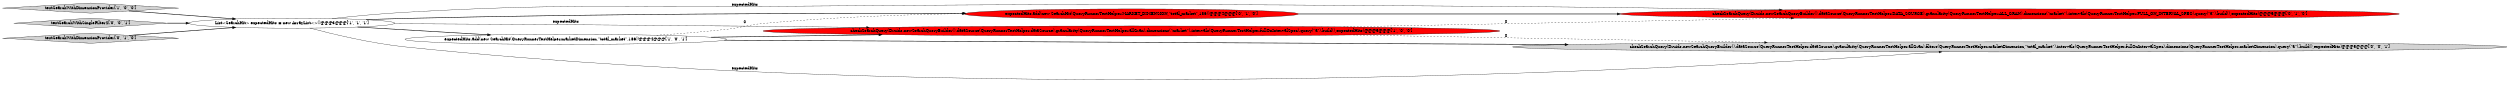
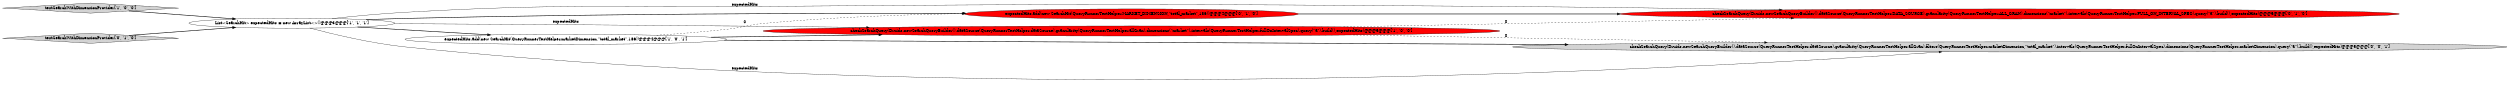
  digraph {
    rankdir=LR
    node [fillcolor=lightgray shape=ellipse style=filled]
    edge [style=bold]
    n1 [label="testSearchWithDimensionProvider['1', '0', '0']" shape=diamond]
    n2 [fillcolor=white label="List<SearchHit> expectedHits = new ArrayList<>()@@@3@@@['1', '1', '1']"]
-   n3 [label="testSearchWithSingleFilter2['0', '0', '1']" shape=diamond]
    n4 [label="testSearchWithDimensionProvider['0', '1', '0']" shape=diamond]
    n5 [fillcolor=red label="checkSearchQuery(Druids.newSearchQueryBuilder().dataSource(QueryRunnerTestHelper.DATA_SOURCE).granularity(QueryRunnerTestHelper.ALL_GRAN).dimensions(\"market\").intervals(QueryRunnerTestHelper.FULL_ON_INTERVAL_SPEC).query(\"a\").build(),expectedHits)@@@5@@@['0', '1', '0']"]
    n6 [fillcolor=red label="expectedHits.add(new SearchHit(QueryRunnerTestHelper.MARKET_DIMENSION,\"total_market\",186))@@@4@@@['0', '1', '0']"]
    n7 [label="checkSearchQuery(Druids.newSearchQueryBuilder().dataSource(QueryRunnerTestHelper.dataSource).granularity(QueryRunnerTestHelper.allGran).filters(QueryRunnerTestHelper.marketDimension,\"total_market\").intervals(QueryRunnerTestHelper.fullOnIntervalSpec).dimensions(QueryRunnerTestHelper.marketDimension).query(\"a\").build(),expectedHits)@@@5@@@['0', '0', '1']"]
    n8 [fillcolor=white label="expectedHits.add(new SearchHit(QueryRunnerTestHelper.marketDimension,\"total_market\",186))@@@4@@@['1', '0', '1']"]
    n9 [fillcolor=red label="checkSearchQuery(Druids.newSearchQueryBuilder().dataSource(QueryRunnerTestHelper.dataSource).granularity(QueryRunnerTestHelper.allGran).dimensions(\"market\").intervals(QueryRunnerTestHelper.fullOnIntervalSpec).query(\"a\").build(),expectedHits)@@@5@@@['1', '0', '0']"]
    n1 -> n2
    n2 -> n5 [label=expectedHits style=solid]
    n2 -> n6
    n2 -> n7 [label=expectedHits style=solid]
    n2 -> n8
    n2 -> n9 [label=expectedHits style=solid]
-   n3 -> n2
    n4 -> n2
    n6 -> n5
    n8 -> n6 [label=0 style=dashed]
    n8 -> n7
    n8 -> n9
    n9 -> n5 [label=0 style=dashed]
    n9 -> n7 [label=0 style=dashed]
  }
